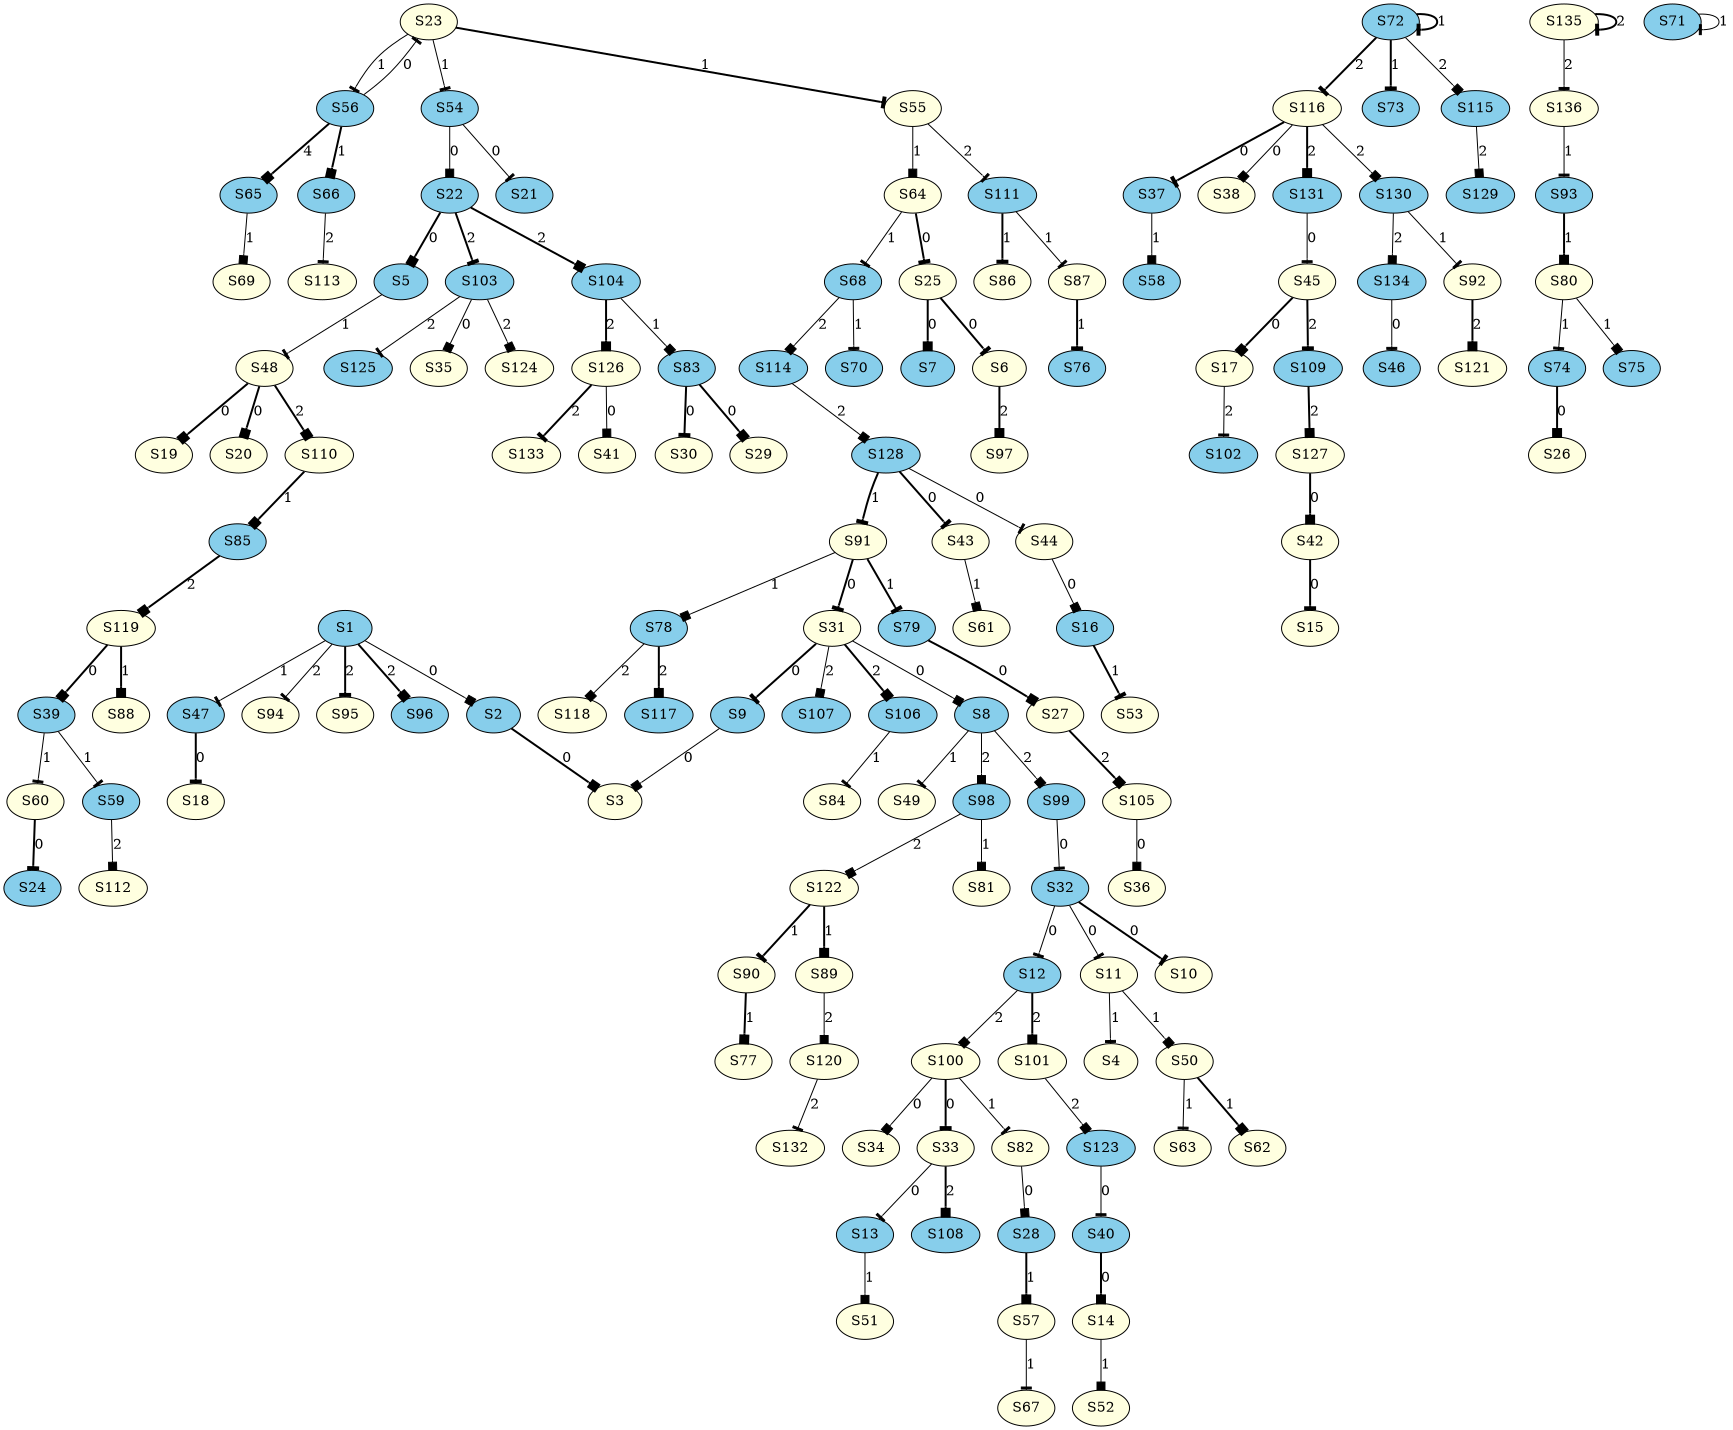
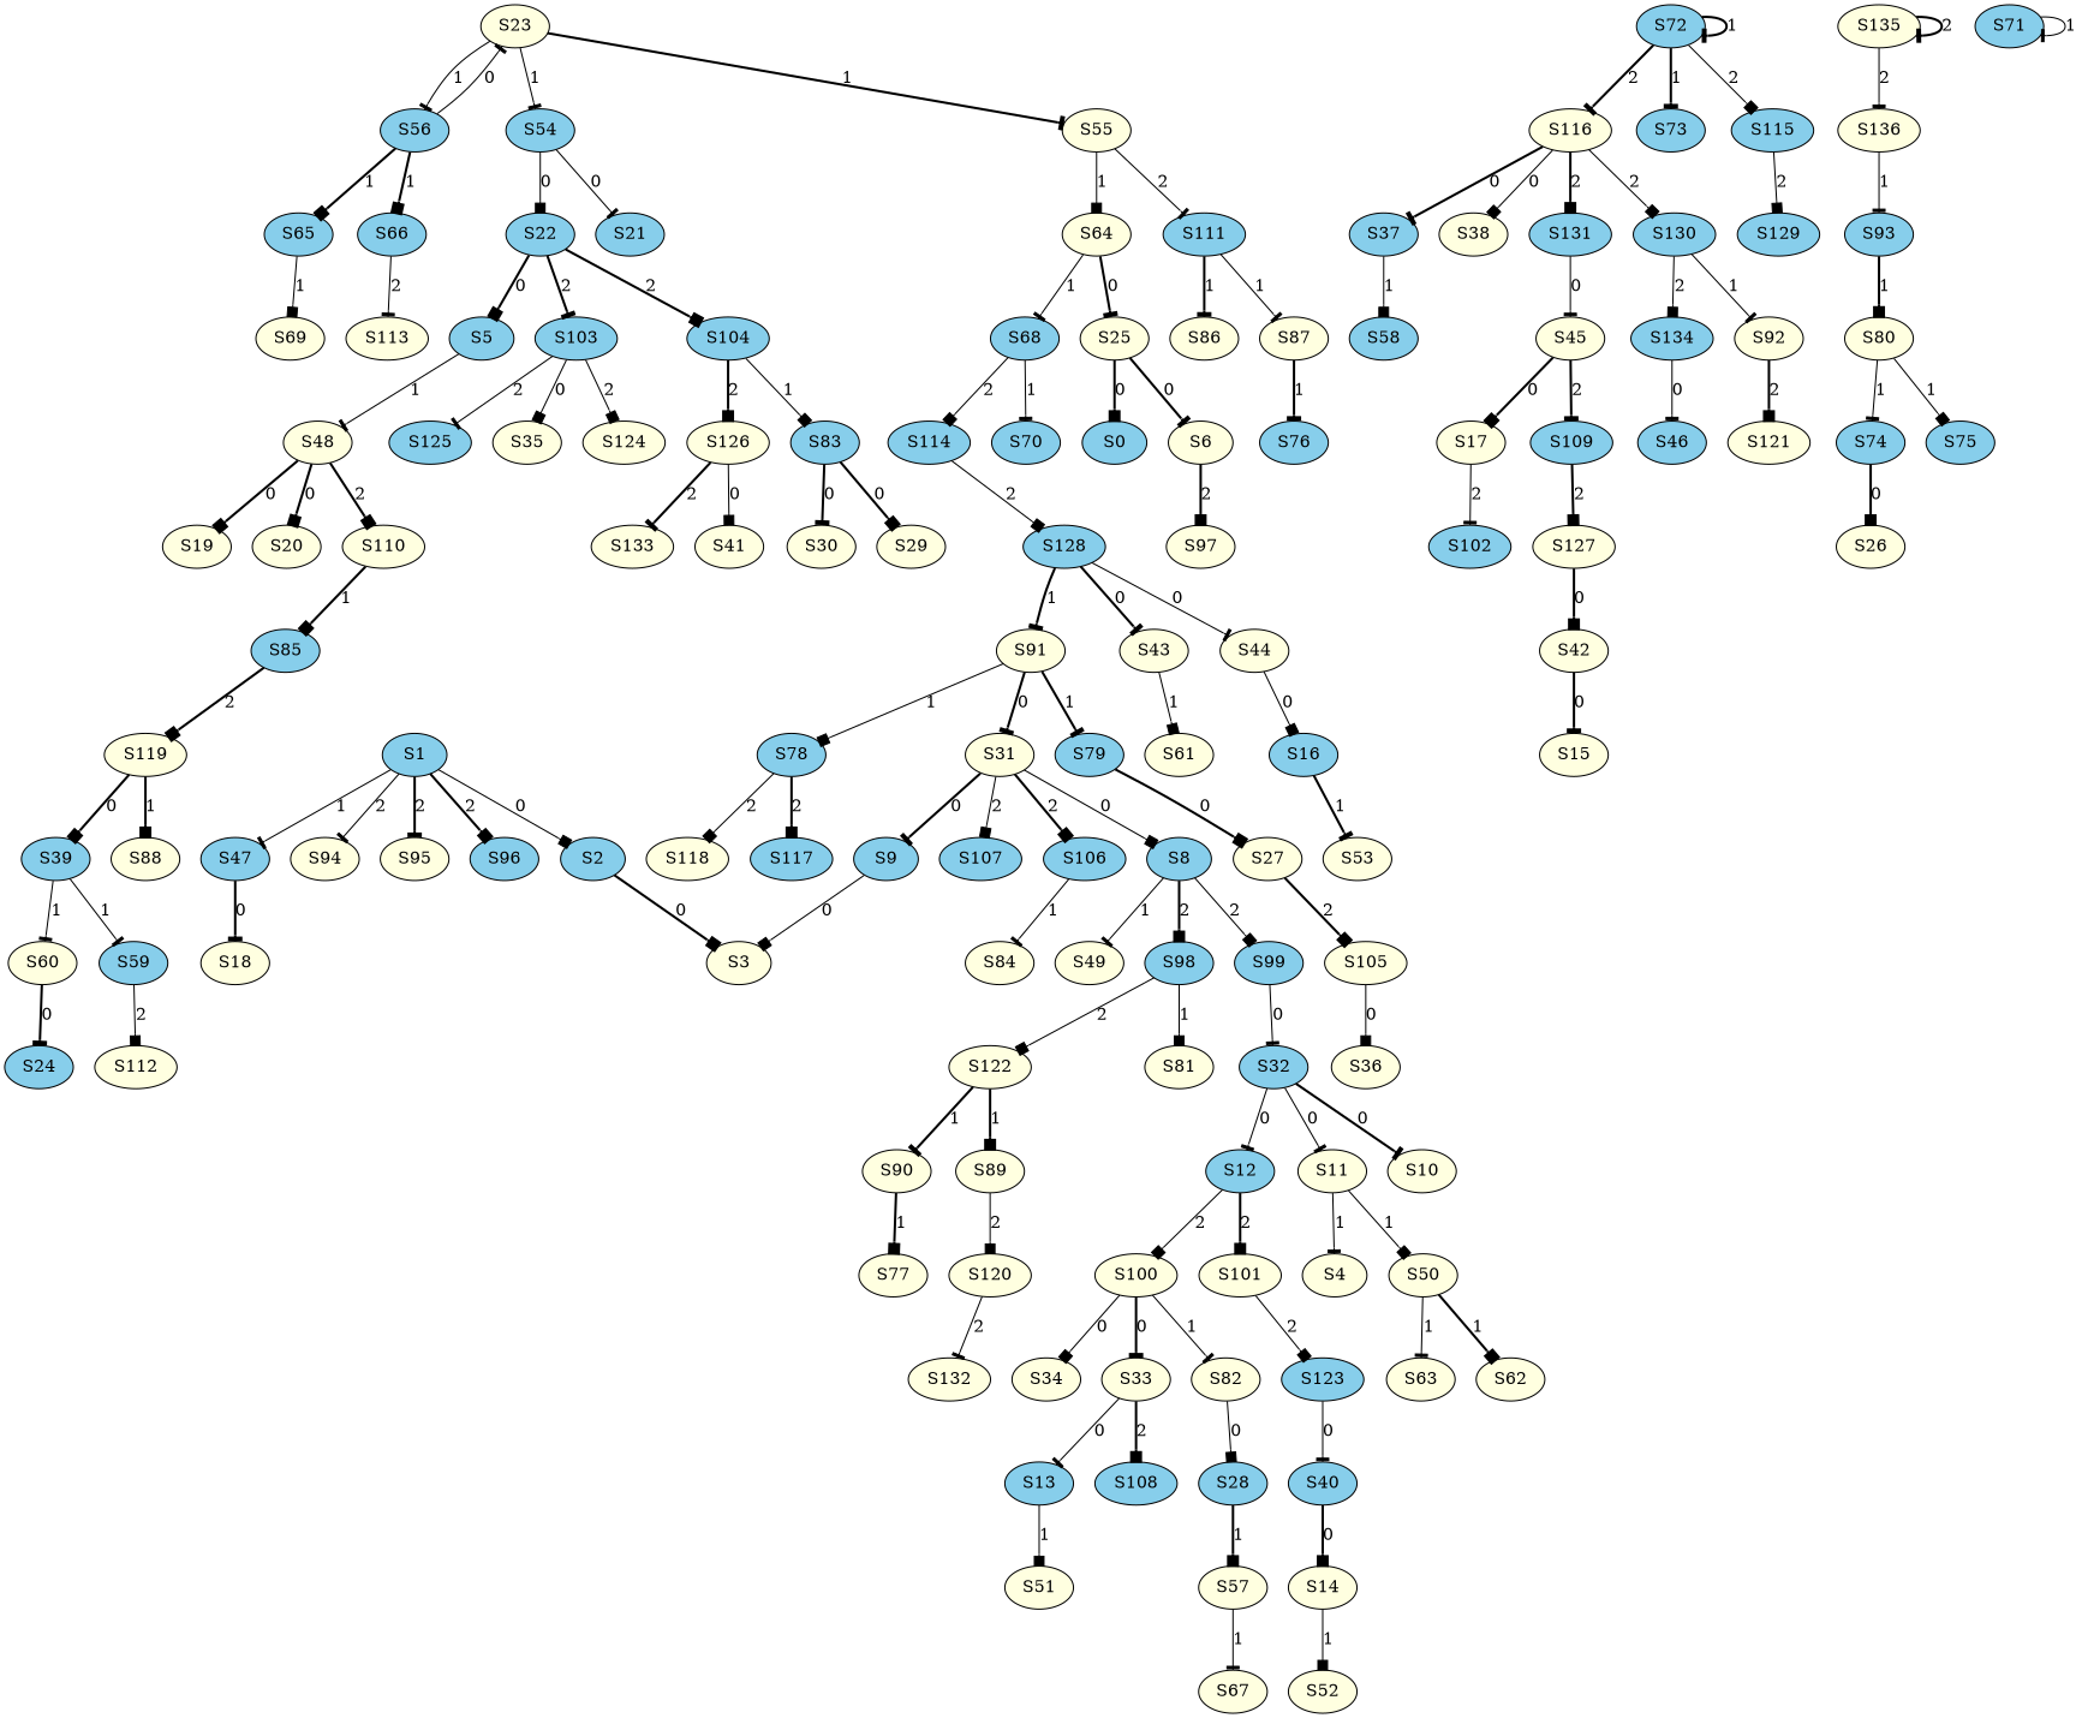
  strict digraph {
    node [fillcolor=lightyellow style=filled]
    edge [arrowhead=box style=solid]
    S1 [fillcolor=skyblue]
    S2 [fillcolor=skyblue]
    S47 [fillcolor=skyblue]
    S94
    S95
    S96 [fillcolor=skyblue]
    S3
    S18
    S11
    S4
    S50
    S62
    S63
    S22 [fillcolor=skyblue]
    S5 [fillcolor=skyblue]
    S103 [fillcolor=skyblue]
    S104 [fillcolor=skyblue]
    S48
    S35
    S124
    S125 [fillcolor=skyblue]
    S83 [fillcolor=skyblue]
    S126
    S19
    S20
    S110
    S25
    S6
-   S7 [fillcolor=skyblue]
+   S7 [fillcolor=skyblue label=S0]
    S97
    S8 [fillcolor=skyblue]
    S31
    S9 [fillcolor=skyblue]
    S106 [fillcolor=skyblue]
    S107 [fillcolor=skyblue]
    S99 [fillcolor=skyblue]
    S49
    S98 [fillcolor=skyblue]
    S84
    S32 [fillcolor=skyblue]
    S81
    S122
    S10
    S12 [fillcolor=skyblue]
    S100
    S101
    S33
    S82
    S34
    S123 [fillcolor=skyblue]
    S13 [fillcolor=skyblue]
    S108 [fillcolor=skyblue]
    S51
    S40 [fillcolor=skyblue]
    S14
    S52
    S42
    S15
    S16 [fillcolor=skyblue]
    S44
    S53
    S45
    S17
    S109 [fillcolor=skyblue]
    S102 [fillcolor=skyblue]
    S127
    S85 [fillcolor=skyblue]
    S54 [fillcolor=skyblue]
    S21 [fillcolor=skyblue]
    S56 [fillcolor=skyblue]
    S23
    S65 [fillcolor=skyblue]
    S66 [fillcolor=skyblue]
    S55
    S69
    S113
    S64
    S111 [fillcolor=skyblue]
    S24 [fillcolor=skyblue]
    S60
    S68 [fillcolor=skyblue]
    S70 [fillcolor=skyblue]
    S114 [fillcolor=skyblue]
    S74 [fillcolor=skyblue]
    S26
    S79 [fillcolor=skyblue]
    S27
    S105
    S36
    S28 [fillcolor=skyblue]
    S57
    S67
    S29
    S30
    S91
    S78 [fillcolor=skyblue]
    S117 [fillcolor=skyblue]
    S118
    S37 [fillcolor=skyblue]
    S116
    S38
    S131 [fillcolor=skyblue]
    S130 [fillcolor=skyblue]
    S58 [fillcolor=skyblue]
    S134 [fillcolor=skyblue]
    S92
    S39 [fillcolor=skyblue]
    S119
    S88
    S59 [fillcolor=skyblue]
    S112
    S41
    S133
    S128 [fillcolor=skyblue]
    S43
    S61
    S46 [fillcolor=skyblue]
    S87
    S86
    S71 [fillcolor=skyblue]
    S72 [fillcolor=skyblue]
    S73 [fillcolor=skyblue]
    S115 [fillcolor=skyblue]
    S129 [fillcolor=skyblue]
    S80
    S75 [fillcolor=skyblue]
    S76 [fillcolor=skyblue]
    S90
    S77
    S93 [fillcolor=skyblue]
    S89
    S120
    S132
    S121
    S136
    S135
    S1 -> S2 [label=0]
    S1 -> S47 [arrowhead=tee label=1]
    S1 -> S94 [arrowhead=tee label=2]
    S1 -> S95 [arrowhead=tee label=2 style=bold]
    S1 -> S96 [label=2 style=bold]
    S2 -> S3 [label=0 style=bold]
    S47 -> S18 [arrowhead=tee label=0 style=bold]
    S11 -> S4 [arrowhead=tee label=1]
    S11 -> S50 [label=1]
    S50 -> S62 [label=1 style=bold]
    S50 -> S63 [arrowhead=tee label=1]
    S22 -> S5 [label=0 style=bold]
    S22 -> S103 [arrowhead=tee label=2 style=bold]
    S22 -> S104 [label=2 style=bold]
    S5 -> S48 [arrowhead=tee label=1]
    S103 -> S35 [label=0]
    S103 -> S124 [label=2]
    S103 -> S125 [arrowhead=tee label=2]
    S104 -> S83 [label=1]
    S104 -> S126 [label=2 style=bold]
    S48 -> S19 [label=0 style=bold]
    S48 -> S20 [label=0 style=bold]
    S48 -> S110 [label=2 style=bold]
    S83 -> S29 [label=0 style=bold]
    S83 -> S30 [arrowhead=tee label=0 style=bold]
    S126 -> S41 [label=0]
    S126 -> S133 [arrowhead=tee label=2 style=bold]
    S110 -> S85 [label=1 style=bold]
    S25 -> S6 [arrowhead=tee label=0 style=bold]
    S25 -> S7 [label=0 style=bold]
    S6 -> S97 [label=2 style=bold]
    S8 -> S99 [label=2]
    S8 -> S49 [arrowhead=tee label=1]
-   S8 -> S98 [label=2]
+   S8 -> S98 [label=2 style=bold]
    S31 -> S8 [label=0]
    S31 -> S9 [arrowhead=tee label=0 style=bold]
    S31 -> S106 [label=2 style=bold]
    S31 -> S107 [label=2]
    S9 -> S3 [label=0]
    S106 -> S84 [arrowhead=tee label=1]
    S99 -> S32 [arrowhead=tee label=0]
    S98 -> S81 [label=1]
    S98 -> S122 [label=2]
    S32 -> S11 [arrowhead=tee label=0]
    S32 -> S10 [arrowhead=tee label=0 style=bold]
    S32 -> S12 [arrowhead=tee label=0]
    S122 -> S90 [arrowhead=tee label=1 style=bold]
    S122 -> S89 [label=1 style=bold]
    S12 -> S100 [label=2]
    S12 -> S101 [label=2 style=bold]
    S100 -> S33 [arrowhead=tee label=0 style=bold]
    S100 -> S82 [arrowhead=tee label=1]
    S100 -> S34 [label=0]
    S101 -> S123 [label=2]
    S33 -> S13 [arrowhead=tee label=0]
    S33 -> S108 [label=2 style=bold]
    S82 -> S28 [label=0]
    S123 -> S40 [arrowhead=tee label=0]
    S13 -> S51 [label=1]
    S40 -> S14 [label=0 style=bold]
    S14 -> S52 [label=1]
    S42 -> S15 [arrowhead=tee label=0 style=bold]
    S16 -> S53 [arrowhead=tee label=1 style=bold]
    S44 -> S16 [label=0]
    S45 -> S17 [label=0 style=bold]
    S45 -> S109 [arrowhead=tee label=2 style=bold]
    S17 -> S102 [arrowhead=tee label=2]
    S109 -> S127 [label=2 style=bold]
    S127 -> S42 [label=0 style=bold]
    S85 -> S119 [label=2 style=bold]
    S54 -> S22 [label=0]
    S54 -> S21 [arrowhead=tee label=0]
    S56 -> S23 [arrowhead=tee label=0]
-   S56 -> S65 [label=4 style=bold]
+   S56 -> S65 [label=1 style=bold]
    S56 -> S66 [label=1 style=bold]
    S23 -> S54 [arrowhead=tee label=1]
    S23 -> S56 [arrowhead=tee label=1]
    S23 -> S55 [arrowhead=tee label=1 style=bold]
    S65 -> S69 [label=1]
    S66 -> S113 [arrowhead=tee label=2]
    S55 -> S64 [label=1]
    S55 -> S111 [arrowhead=tee label=2]
    S64 -> S25 [arrowhead=tee label=0 style=bold]
    S64 -> S68 [arrowhead=tee label=1]
    S111 -> S87 [arrowhead=tee label=1]
    S111 -> S86 [arrowhead=tee label=1 style=bold]
    S60 -> S24 [arrowhead=tee label=0 style=bold]
    S68 -> S70 [arrowhead=tee label=1]
    S68 -> S114 [label=2]
    S114 -> S128 [label=2]
    S74 -> S26 [label=0 style=bold]
    S79 -> S27 [label=0 style=bold]
    S27 -> S105 [label=2 style=bold]
    S105 -> S36 [label=0]
    S28 -> S57 [label=1 style=bold]
    S57 -> S67 [arrowhead=tee label=1]
    S91 -> S31 [arrowhead=tee label=0 style=bold]
    S91 -> S79 [arrowhead=tee label=1 style=bold]
    S91 -> S78 [label=1]
    S78 -> S117 [label=2 style=bold]
    S78 -> S118 [label=2]
    S37 -> S58 [label=1]
    S116 -> S37 [arrowhead=tee label=0 style=bold]
    S116 -> S38 [label=0]
    S116 -> S131 [label=2 style=bold]
    S116 -> S130 [label=2]
    S131 -> S45 [arrowhead=tee label=0]
    S130 -> S134 [label=2]
    S130 -> S92 [arrowhead=tee label=1]
    S134 -> S46 [arrowhead=tee label=0]
    S92 -> S121 [label=2 style=bold]
    S39 -> S60 [arrowhead=tee label=1]
    S39 -> S59 [arrowhead=tee label=1]
    S119 -> S39 [label=0 style=bold]
    S119 -> S88 [label=1 style=bold]
    S59 -> S112 [label=2]
    S128 -> S44 [arrowhead=tee label=0]
    S128 -> S91 [arrowhead=tee label=1 style=bold]
    S128 -> S43 [arrowhead=tee label=0 style=bold]
    S43 -> S61 [label=1]
    S87 -> S76 [arrowhead=tee label=1 style=bold]
    S71 -> S71 [arrowhead=tee label=1]
    S72 -> S116 [arrowhead=tee label=2 style=bold]
    S72 -> S72 [arrowhead=tee label=1 style=bold]
    S72 -> S73 [arrowhead=tee label=1 style=bold]
    S72 -> S115 [label=2]
    S115 -> S129 [label=2]
    S80 -> S74 [arrowhead=tee label=1]
    S80 -> S75 [label=1]
    S90 -> S77 [label=1 style=bold]
    S93 -> S80 [label=1 style=bold]
    S89 -> S120 [label=2]
    S120 -> S132 [arrowhead=tee label=2]
    S136 -> S93 [arrowhead=tee label=1]
    S135 -> S136 [arrowhead=tee label=2]
    S135 -> S135 [arrowhead=tee label=2 style=bold]
  }
